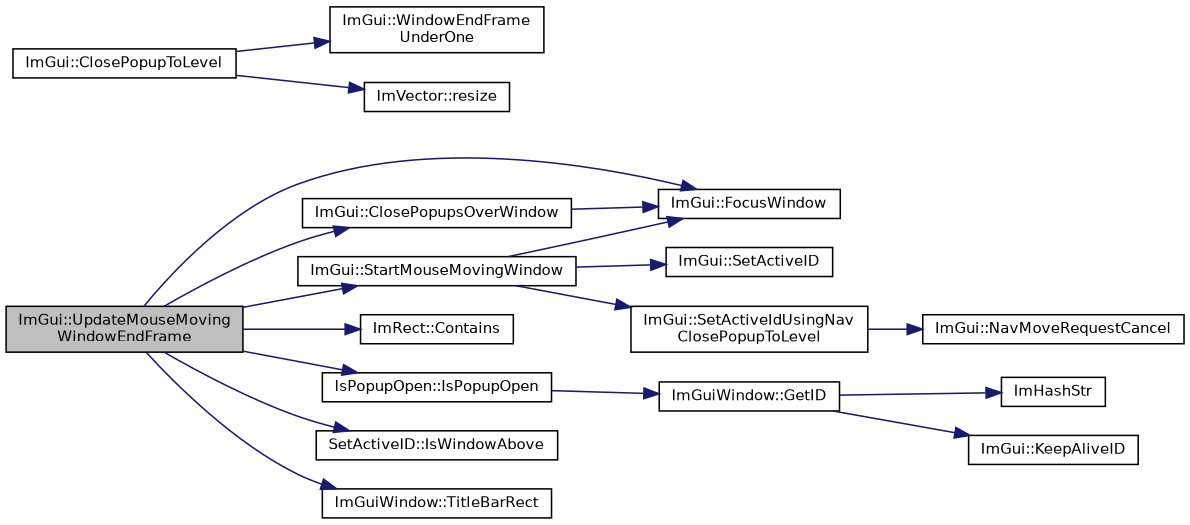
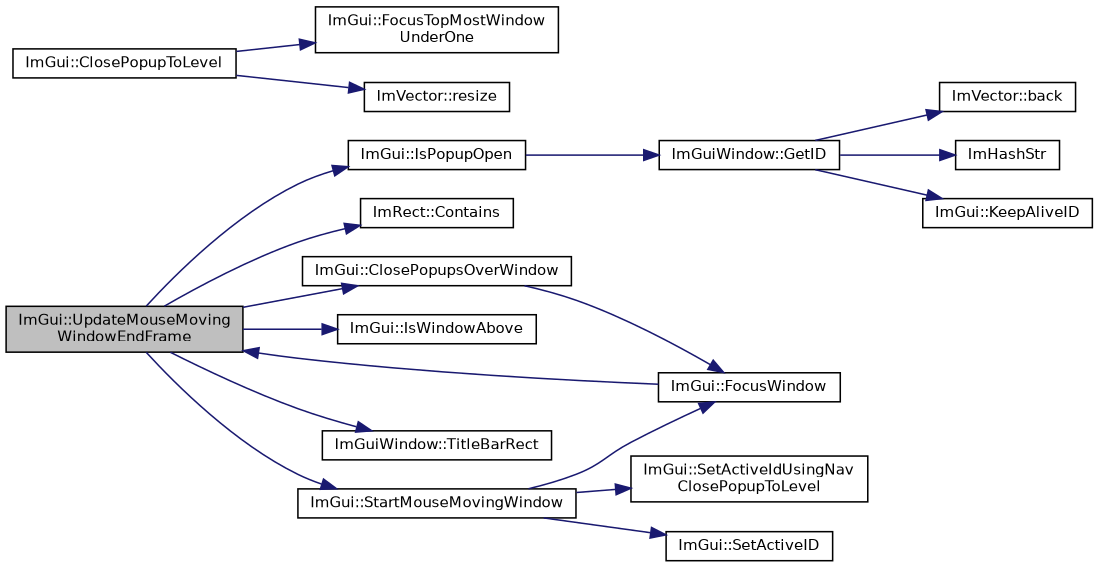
  digraph {
    rankdir=LR
    node [color=black fillcolor=white fontname=Helvetica fontsize=10 shape=record style=filled]
    edge [color=midnightblue fontname=Helvetica fontsize=10 labelfontname=Helvetica labelfontsize=10 style=solid]
    n1 [fillcolor=grey75 fontcolor=black height=0.2 label="ImGui::UpdateMouseMoving\lWindowEndFrame" width=0.4]
    n2 [height=0.2 label="ImGui::ClosePopupsOverWindow" width=0.4]
    n3 [height=0.2 label="ImRect::Contains" width=0.4]
    n4 [height=0.2 label="ImGui::FocusWindow" width=0.4]
-   n5 [height=0.2 label="IsPopupOpen::IsPopupOpen" width=0.4]
-   n6 [height=0.2 label="SetActiveID::IsWindowAbove" width=0.4]
+   n5 [height=0.2 label="ImGui::IsPopupOpen" width=0.4]
+   n6 [height=0.2 label="ImGui::IsWindowAbove" width=0.4]
    n7 [height=0.2 label="ImGui::StartMouseMovingWindow" width=0.4]
    n8 [height=0.2 label="ImGuiWindow::TitleBarRect" width=0.4]
    n9 [height=0.2 label="ImGuiWindow::GetID" width=0.4]
    n10 [height=0.2 label="ImGui::SetActiveID" width=0.4]
    n11 [height=0.2 label="ImGui::SetActiveIdUsingNav\lClosePopupToLevel" width=0.4]
    n12 [height=0.2 label="ImGui::ClosePopupToLevel" width=0.4]
-   n13 [height=0.2 label="ImGui::WindowEndFrame\lUnderOne" width=0.4]
+   n13 [height=0.2 label="ImGui::FocusTopMostWindow\lUnderOne" width=0.4]
    n14 [height=0.2 label="ImVector::resize" width=0.4]
+   n15 [height=0.2 label="ImVector::back" width=0.4]
    n16 [height=0.2 label=ImHashStr width=0.4]
    n17 [height=0.2 label="ImGui::KeepAliveID" width=0.4]
-   n18 [height=0.2 label="ImGui::NavMoveRequestCancel" width=0.4]
    n1 -> n2
    n1 -> n3
-   n1 -> n4
+   n4 -> n1
    n1 -> n5
    n1 -> n6
    n1 -> n7
    n1 -> n8
    n2 -> n4
    n5 -> n9
    n7 -> n4
    n7 -> n10
    n7 -> n11
+   n9 -> n15
    n9 -> n16
    n9 -> n17
-   n11 -> n18
    n12 -> n13
    n12 -> n14
  }
